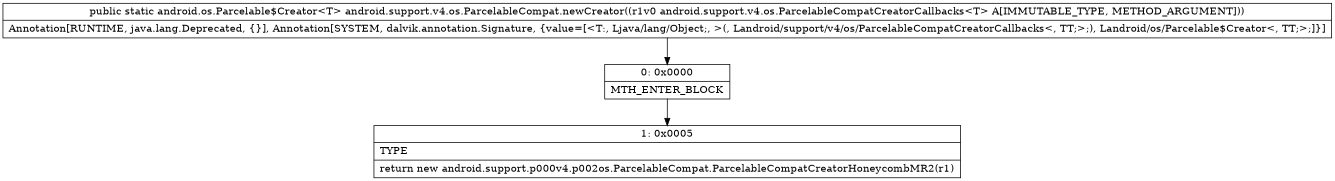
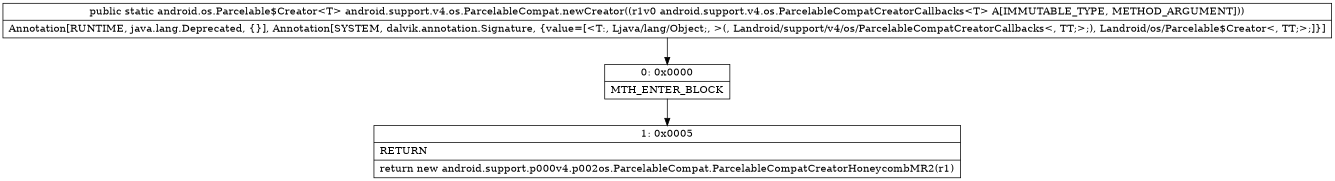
  digraph {
    node [shape=record]
    n1 [label="{0\:\ 0x0000|MTH_ENTER_BLOCK\l}"]
-   n2 [label="{1\:\ 0x0005|TYPE\l|return new android.support.p000v4.p002os.ParcelableCompat.ParcelableCompatCreatorHoneycombMR2(r1)\l}"]
+   n2 [label="{1\:\ 0x0005|RETURN\l|return new android.support.p000v4.p002os.ParcelableCompat.ParcelableCompatCreatorHoneycombMR2(r1)\l}"]
    n3 [label="{public static android.os.Parcelable$Creator\<T\> android.support.v4.os.ParcelableCompat.newCreator((r1v0 android.support.v4.os.ParcelableCompatCreatorCallbacks\<T\> A[IMMUTABLE_TYPE, METHOD_ARGUMENT]))  | Annotation[RUNTIME, java.lang.Deprecated, \{\}], Annotation[SYSTEM, dalvik.annotation.Signature, \{value=[\<T:, Ljava\/lang\/Object;, \>(, Landroid\/support\/v4\/os\/ParcelableCompatCreatorCallbacks\<, TT;\>;), Landroid\/os\/Parcelable$Creator\<, TT;\>;]\}]\l}"]
    n1 -> n2
    n3 -> n1
  }
